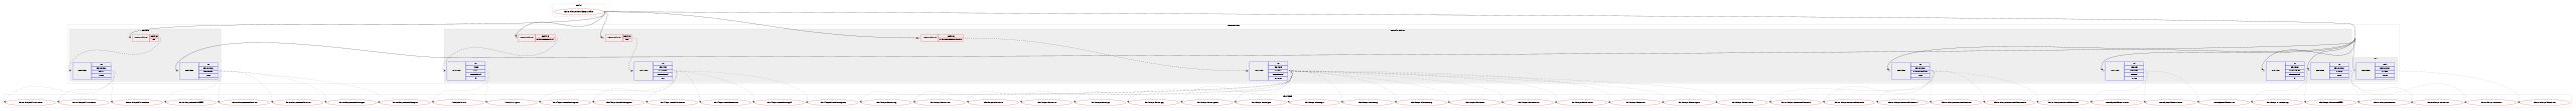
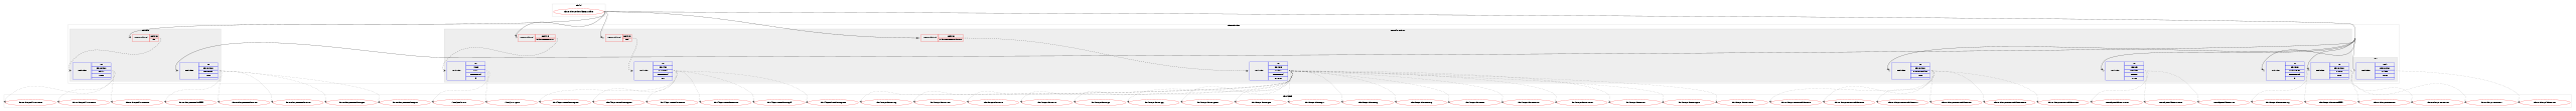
  digraph {
    compound=true
    concentrate=true
    fontname=Helvetica
    fontsize=10
    newrank=true
    rankdir=TB
    ranksep=1.5
    node [color=red fontname=Helvetica fontsize=10]
    edge [arrowhead=vee headport=w style=dotted tailport=e weight=100]
    n1 [label="dev-python/python-ldap-2.4.19-r1" width=4]
    n2 [color=blue label=<<TABLE BORDER="0" CELLBORDER="1" CELLSPACING="0" CELLPADDING="4" WIDTH="220"><TR><TD ROWSPAN="6" CELLPADDING="30">pack_dep</TD></TR><TR><TD WIDTH="110">no</TD></TR><TR><TD>dev-python</TD></TR><TR><TD>sphinx</TD></TR><TR><TD>none</TD></TR><TR><TD></TD></TR></TABLE>> shape=none]
    n3 [label=<<TABLE BORDER="0" CELLBORDER="1" CELLSPACING="0" CELLPADDING="4"><TR><TD ROWSPAN="3" CELLPADDING="10">use_conditional</TD></TR><TR><TD>positive</TD></TR><TR><TD>doc</TD></TR></TABLE>> shape=none]
    n4 [color=blue label=<<TABLE BORDER="0" CELLBORDER="1" CELLSPACING="0" CELLPADDING="4" WIDTH="220"><TR><TD ROWSPAN="6" CELLPADDING="30">pack_dep</TD></TR><TR><TD WIDTH="110">no</TD></TR><TR><TD>dev-python</TD></TR><TR><TD>setuptools</TD></TR><TR><TD>none</TD></TR><TR><TD></TD></TR></TABLE>> shape=none]
    n5 [color=blue label=<<TABLE BORDER="0" CELLBORDER="1" CELLSPACING="0" CELLPADDING="4" WIDTH="220"><TR><TD ROWSPAN="6" CELLPADDING="30">pack_dep</TD></TR><TR><TD WIDTH="110">no</TD></TR><TR><TD>virtual</TD></TR><TR><TD>pypy</TD></TR><TR><TD>greaterequal</TD></TR><TR><TD>5</TD></TR></TABLE>> shape=none]
    n6 [label=<<TABLE BORDER="0" CELLBORDER="1" CELLSPACING="0" CELLPADDING="4"><TR><TD ROWSPAN="3" CELLPADDING="10">use_conditional</TD></TR><TR><TD>positive</TD></TR><TR><TD>python_targets_pypy</TD></TR></TABLE>> shape=none]
    n7 [color=blue label=<<TABLE BORDER="0" CELLBORDER="1" CELLSPACING="0" CELLPADDING="4" WIDTH="220"><TR><TD ROWSPAN="6" CELLPADDING="30">pack_dep</TD></TR><TR><TD WIDTH="110">no</TD></TR><TR><TD>dev-lang</TD></TR><TR><TD>python</TD></TR><TR><TD>greaterequal</TD></TR><TR><TD>2.7.5-r2</TD></TR></TABLE>> shape=none]
    n8 [label=<<TABLE BORDER="0" CELLBORDER="1" CELLSPACING="0" CELLPADDING="4"><TR><TD ROWSPAN="3" CELLPADDING="10">use_conditional</TD></TR><TR><TD>positive</TD></TR><TR><TD>python_targets_python2_7</TD></TR></TABLE>> shape=none]
    n9 [color=blue label=<<TABLE BORDER="0" CELLBORDER="1" CELLSPACING="0" CELLPADDING="4" WIDTH="220"><TR><TD ROWSPAN="6" CELLPADDING="30">pack_dep</TD></TR><TR><TD WIDTH="110">no</TD></TR><TR><TD>dev-libs</TD></TR><TR><TD>cyrus-sasl</TD></TR><TR><TD>greaterequal</TD></TR><TR><TD>2.1</TD></TR></TABLE>> shape=none]
    n10 [label=<<TABLE BORDER="0" CELLBORDER="1" CELLSPACING="0" CELLPADDING="4"><TR><TD ROWSPAN="3" CELLPADDING="10">use_conditional</TD></TR><TR><TD>positive</TD></TR><TR><TD>sasl</TD></TR></TABLE>> shape=none]
    n11 [color=blue label=<<TABLE BORDER="0" CELLBORDER="1" CELLSPACING="0" CELLPADDING="4" WIDTH="220"><TR><TD ROWSPAN="6" CELLPADDING="30">pack_dep</TD></TR><TR><TD WIDTH="110">no</TD></TR><TR><TD>dev-lang</TD></TR><TR><TD>python-exec</TD></TR><TR><TD>greaterequal</TD></TR><TR><TD>2</TD></TR></TABLE>> shape=none]
    n12 [color=blue label=<<TABLE BORDER="0" CELLBORDER="1" CELLSPACING="0" CELLPADDING="4" WIDTH="220"><TR><TD ROWSPAN="6" CELLPADDING="30">pack_dep</TD></TR><TR><TD WIDTH="110">no</TD></TR><TR><TD>dev-python</TD></TR><TR><TD>pyasn1</TD></TR><TR><TD>none</TD></TR><TR><TD></TD></TR></TABLE>> shape=none]
    n13 [color=blue label=<<TABLE BORDER="0" CELLBORDER="1" CELLSPACING="0" CELLPADDING="4" WIDTH="220"><TR><TD ROWSPAN="6" CELLPADDING="30">pack_dep</TD></TR><TR><TD WIDTH="110">no</TD></TR><TR><TD>dev-python</TD></TR><TR><TD>pyasn1-modules</TD></TR><TR><TD>none</TD></TR><TR><TD></TD></TR></TABLE>> shape=none]
    n14 [color=blue label=<<TABLE BORDER="0" CELLBORDER="1" CELLSPACING="0" CELLPADDING="4" WIDTH="220"><TR><TD ROWSPAN="6" CELLPADDING="30">pack_dep</TD></TR><TR><TD WIDTH="110">no</TD></TR><TR><TD>net-nds</TD></TR><TR><TD>openldap</TD></TR><TR><TD>greater</TD></TR><TR><TD>2.4.11</TD></TR></TABLE>> shape=none]
    n15 [color=blue label=<<TABLE BORDER="0" CELLBORDER="1" CELLSPACING="0" CELLPADDING="4" WIDTH="220"><TR><TD ROWSPAN="6" CELLPADDING="30">pack_dep</TD></TR><TR><TD WIDTH="110">weak</TD></TR><TR><TD>dev-python</TD></TR><TR><TD>pyldap</TD></TR><TR><TD>none</TD></TR><TR><TD></TD></TR></TABLE>> shape=none]
    n16 [label="dev-python/sphinx-1.2.2-r1" width=4]
    n17 [label="dev-python/sphinx-1.2.3-r1" width=4]
    n18 [label="dev-python/sphinx-1.7.5-r1" width=4]
    n19 [label="dev-python/setuptools-36.7.2" width=4]
    n20 [label="dev-python/setuptools-48.6.3" width=4]
    n21 [label="dev-python/setuptools-40.7.3" width=4]
    n22 [label="dev-python/setuptools-40.8.0" width=4]
    n23 [label="dev-python/setuptools-9999" width=4]
    n24 [label="virtual/pypy-6.0.0" width=4]
    n25 [label="virtual/sasl-7.0.0" width=4]
    n26 [label="dev-lang/python-2.7.18" width=4]
    n27 [label="dev-lang/python-2.7.16" width=4]
    n28 [label="dev-lang/python-3.4.5-r1" width=4]
    n29 [label="dev-lang/python-3.4.6-r1" width=4]
    n30 [label="dev-lang/python-3.4.8" width=4]
    n31 [label="dev-lang/python-3.4.8-r1" width=4]
    n32 [label="dev-lang/python-3.5.4-r1" width=4]
    n33 [label="dev-lang/python-3.5.5" width=4]
    n34 [label="dev-lang/python-3.5.5-r6" width=4]
    n35 [label="dev-lang/python-3.5.6" width=4]
    n36 [label="dev-lang/python-3.6.4" width=4]
    n37 [label="dev-lang/python-3.6.5" width=4]
    n38 [label="dev-lang/python-3.6.5-r1" width=4]
    n39 [label="dev-lang/python-3.6.6" width=4]
    n40 [label="dev-lang/python-3.6.8" width=4]
    n41 [label="dev-lang/python-3.7.0" width=4]
    n42 [label="dev-lang/python-3.7.2" width=4]
    n43 [label="dev-libs/cyrus-sasl-2.1.26-r10" width=4]
    n44 [label="dev-libs/cyrus-sasl-2.1.26-r12" width=4]
    n45 [label="dev-libs/pack-sasl-2.1.26-r13" width=4]
    n46 [label="dev-libs/cyrus-sasl-2.1.26-r9" width=4]
    n47 [label="dev-libs/cyrus-sasl-2.1.27-r1" width=4]
    n48 [label="dev-libs/cyrus-sasl-2.1.27-r2" width=4]
-   n49 [label="dev-lang/pypy-exec-2.4.6" width=4]
+   n49 [label="dev-lang/python-exec-2.4.6" width=4]
    n50 [label="dev-lang/python-exec-9999" width=4]
    n51 [label="dev-python/pyasn1-0.2.3" width=4]
    n52 [label="dev-python/pyasn1-0.3.7" width=4]
    n53 [label="dev-python/pyasn1-0.4.2" width=4]
    n54 [label="dev-python/pyasn1-modules-0.0.10" width=4]
    n55 [label="dev-python/pyasn1-modules-0.0.5-r1" width=4]
    n56 [label="dev-python/pyasn1-modules-0.0.8" width=4]
    n57 [label="dev-python/pyasn1-modules-0.1.4" width=4]
    n58 [label="dev-python/pyasn1-modules-0.1.5" width=4]
    n59 [label="dev-python/pyasn1-modules-0.2.1" width=4]
    n60 [label="net-nds/openldap-2.4.45" width=4]
    n61 [label="net-nds/openldap-2.4.45-r1" width=4]
    n62 [label="net-nds/openldap-2.4.47-r1" width=4]
    n63 [label="dev-python/pyldap-2.4.37" width=4]
    subgraph cluster_1 {
      color=gray
      label=<<i>ebuild</i>>
      rank=same
      n1
    }
    subgraph cluster_2 {
      color=gray
      label=<<i>dependencies</i>>
      subgraph cluster_3 {
        color=gray
        fillcolor="#eeeeee"
        label=<<i>compile</i>>
        style=filled
        subgraph sub_4 {
          color=gray
          fillcolor="#eeeeee"
          label=<<i>compile</i>>
          style=filled
          n3
          subgraph sub_5 {
            color=gray
            fillcolor="#eeeeee"
            label=<<i>compile</i>>
            style=filled
            n2
          }
        }
        subgraph sub_6 {
          color=gray
          fillcolor="#eeeeee"
          label=<<i>compile</i>>
          style=filled
          n4
        }
      }
      subgraph cluster_7 {
        color=gray
        fillcolor="#eeeeee"
        label=<<i>compile and run</i>>
        style=filled
        subgraph sub_8 {
          color=gray
          fillcolor="#eeeeee"
          label=<<i>compile and run</i>>
          style=filled
          n6
          subgraph sub_9 {
            color=gray
            fillcolor="#eeeeee"
            label=<<i>compile and run</i>>
            style=filled
            n5
          }
        }
        subgraph sub_10 {
          color=gray
          fillcolor="#eeeeee"
          label=<<i>compile and run</i>>
          style=filled
          n8
          subgraph sub_11 {
            color=gray
            fillcolor="#eeeeee"
            label=<<i>compile and run</i>>
            style=filled
            n7
          }
        }
        subgraph sub_12 {
          color=gray
          fillcolor="#eeeeee"
          label=<<i>compile and run</i>>
          style=filled
          n10
          subgraph sub_13 {
            color=gray
            fillcolor="#eeeeee"
            label=<<i>compile and run</i>>
            style=filled
            n9
          }
        }
        subgraph sub_14 {
          color=gray
          fillcolor="#eeeeee"
          label=<<i>compile and run</i>>
          style=filled
          n11
        }
        subgraph sub_15 {
          color=gray
          fillcolor="#eeeeee"
          label=<<i>compile and run</i>>
          style=filled
          n12
        }
        subgraph sub_16 {
          color=gray
          fillcolor="#eeeeee"
          label=<<i>compile and run</i>>
          style=filled
          n13
        }
        subgraph sub_17 {
          color=gray
          fillcolor="#eeeeee"
          label=<<i>compile and run</i>>
          style=filled
          n14
        }
      }
      subgraph cluster_18 {
        color=gray
        fillcolor="#eeeeee"
        label=<<i>run</i>>
        style=filled
        subgraph sub_19 {
          color=gray
          fillcolor="#eeeeee"
          label=<<i>run</i>>
          style=filled
          n15
        }
      }
    }
    subgraph cluster_20 {
      color=gray
      label=<<i>candidates</i>>
      rank=same
      subgraph sub_21 {
        color=black
        label=<<i>candidates</i>>
        nodesep=1
        rank=same
        n16
        n17
        n18
      }
      subgraph sub_22 {
        color=black
        label=<<i>candidates</i>>
        nodesep=1
        rank=same
        n19
        n20
        n21
        n22
        n23
      }
      subgraph sub_23 {
        color=black
        label=<<i>candidates</i>>
        nodesep=1
        rank=same
        n24
        n25
      }
      subgraph sub_24 {
        color=black
        label=<<i>candidates</i>>
        nodesep=1
        rank=same
        n26
        n27
        n28
        n29
        n30
        n31
        n32
        n33
        n34
        n35
        n36
        n37
        n38
        n39
        n40
        n41
        n42
      }
      subgraph sub_25 {
        color=black
        label=<<i>candidates</i>>
        nodesep=1
        rank=same
        n43
        n44
        n45
        n46
        n47
        n48
      }
      subgraph sub_26 {
        color=black
        label=<<i>candidates</i>>
        nodesep=1
        rank=same
        n49
        n50
      }
      subgraph sub_27 {
        color=black
        label=<<i>candidates</i>>
        nodesep=1
        rank=same
        n51
        n52
        n53
      }
      subgraph sub_28 {
        color=black
        label=<<i>candidates</i>>
        nodesep=1
        rank=same
        n54
        n55
        n56
        n57
        n58
        n59
      }
      subgraph sub_29 {
        color=black
        label=<<i>candidates</i>>
        nodesep=1
        rank=same
        n60
        n61
        n62
      }
      subgraph sub_30 {
        color=black
        label=<<i>candidates</i>>
        nodesep=1
        rank=same
        n63
      }
    }
    n1 -> n3 [style=solid weight=20]
    n1 -> n4 [style=solid weight=20]
    n1 -> n6 [arrowhead=odotvee style=solid weight=20]
    n1 -> n8 [arrowhead=odotvee style=solid weight=20]
    n1 -> n10 [arrowhead=odotvee style=solid weight=20]
    n1 -> n11 [arrowhead=odotvee style=solid weight=20]
    n1 -> n12 [arrowhead=odotvee style=solid weight=20]
    n1 -> n13 [arrowhead=odotvee style=solid weight=20]
    n1 -> n14 [arrowhead=odotvee style=solid weight=20]
    n1 -> n15 [arrowhead=odot style=solid weight=20]
    n2 -> n16
    n2 -> n17
    n2 -> n18
    n3 -> n2 [style=dashed weight=20]
    n4 -> n19
    n4 -> n20
    n4 -> n21
    n4 -> n22
    n4 -> n23
    n5 -> n24
    n5 -> n25
    n6 -> n5 [style=dashed weight=20]
    n7 -> n26
    n7 -> n27
    n7 -> n28
    n7 -> n29
    n7 -> n30
    n7 -> n31
    n7 -> n32
    n7 -> n33
    n7 -> n34
    n7 -> n35
    n7 -> n36
    n7 -> n37
    n7 -> n38
    n7 -> n39
    n7 -> n40
    n7 -> n41
    n7 -> n42
    n8 -> n7 [style=dashed weight=20]
    n9 -> n43
    n9 -> n44
    n9 -> n45
    n9 -> n46
    n9 -> n47
    n9 -> n48
    n10 -> n9 [style=dashed weight=20]
    n11 -> n49
    n11 -> n50
    n12 -> n51
    n12 -> n52
    n12 -> n53
    n13 -> n54
    n13 -> n55
    n13 -> n56
    n13 -> n57
    n13 -> n58
    n13 -> n59
    n14 -> n60
    n14 -> n61
    n14 -> n62
    n15 -> n63
  }
